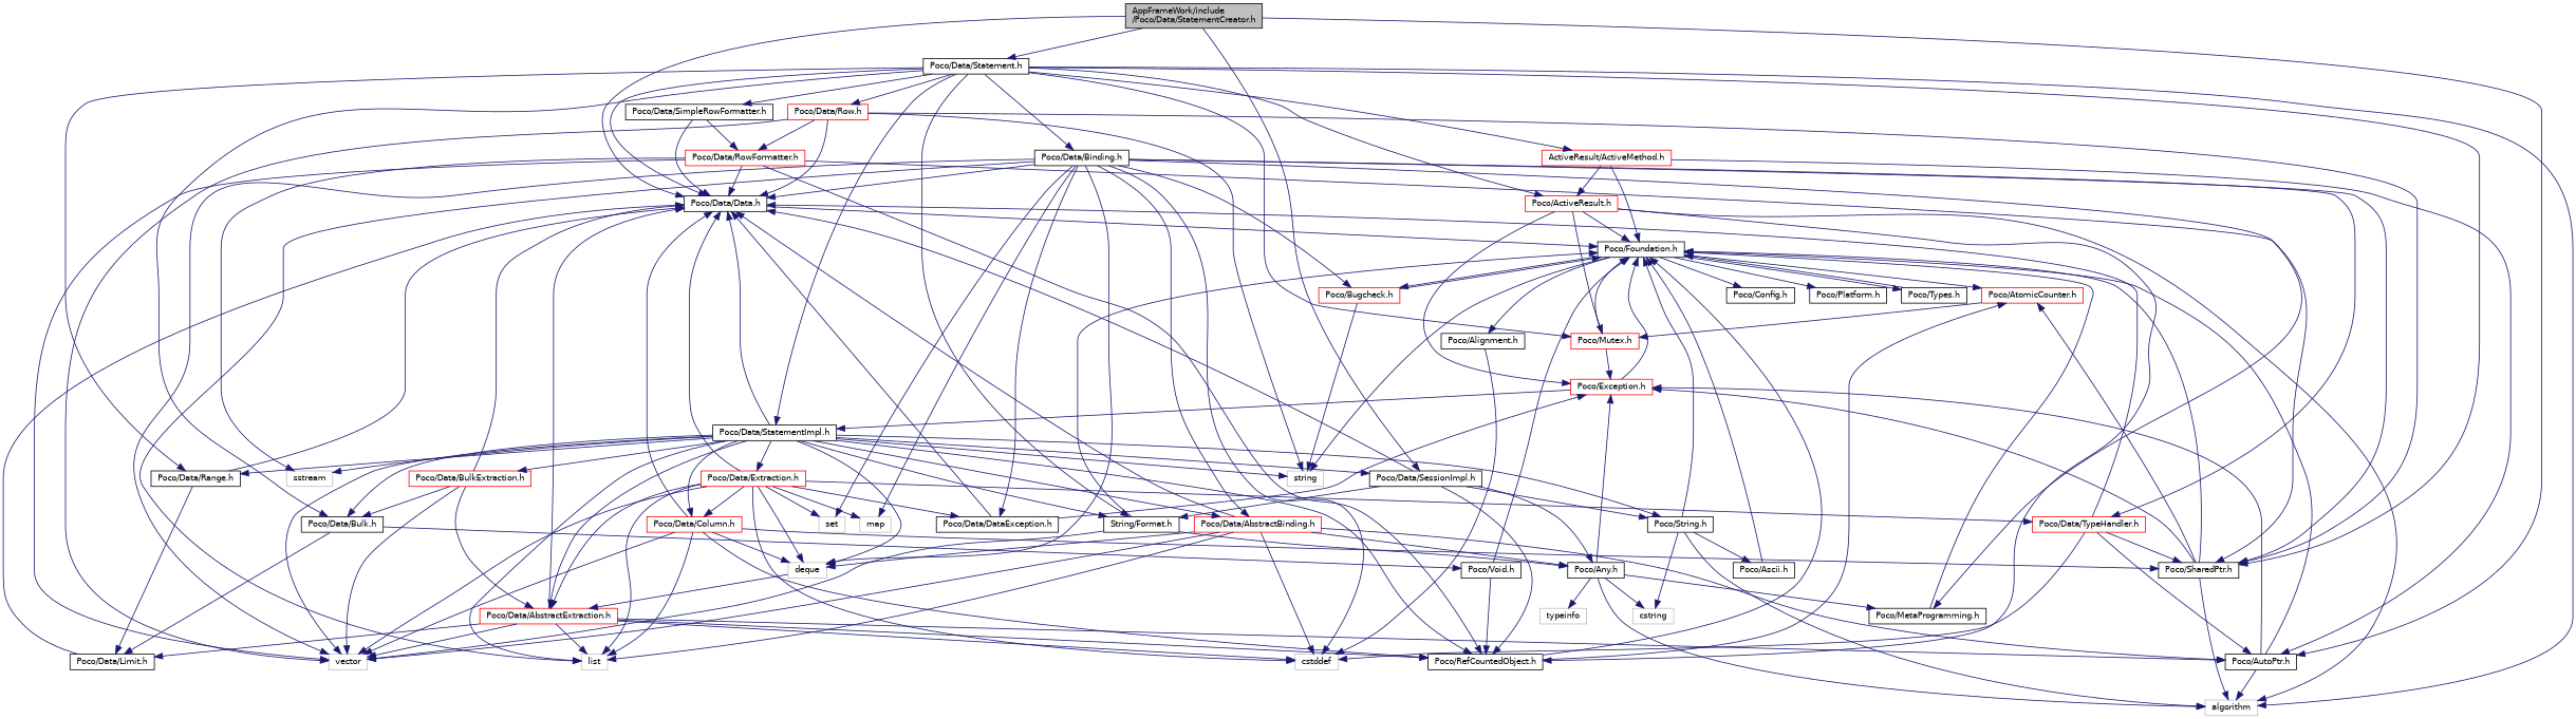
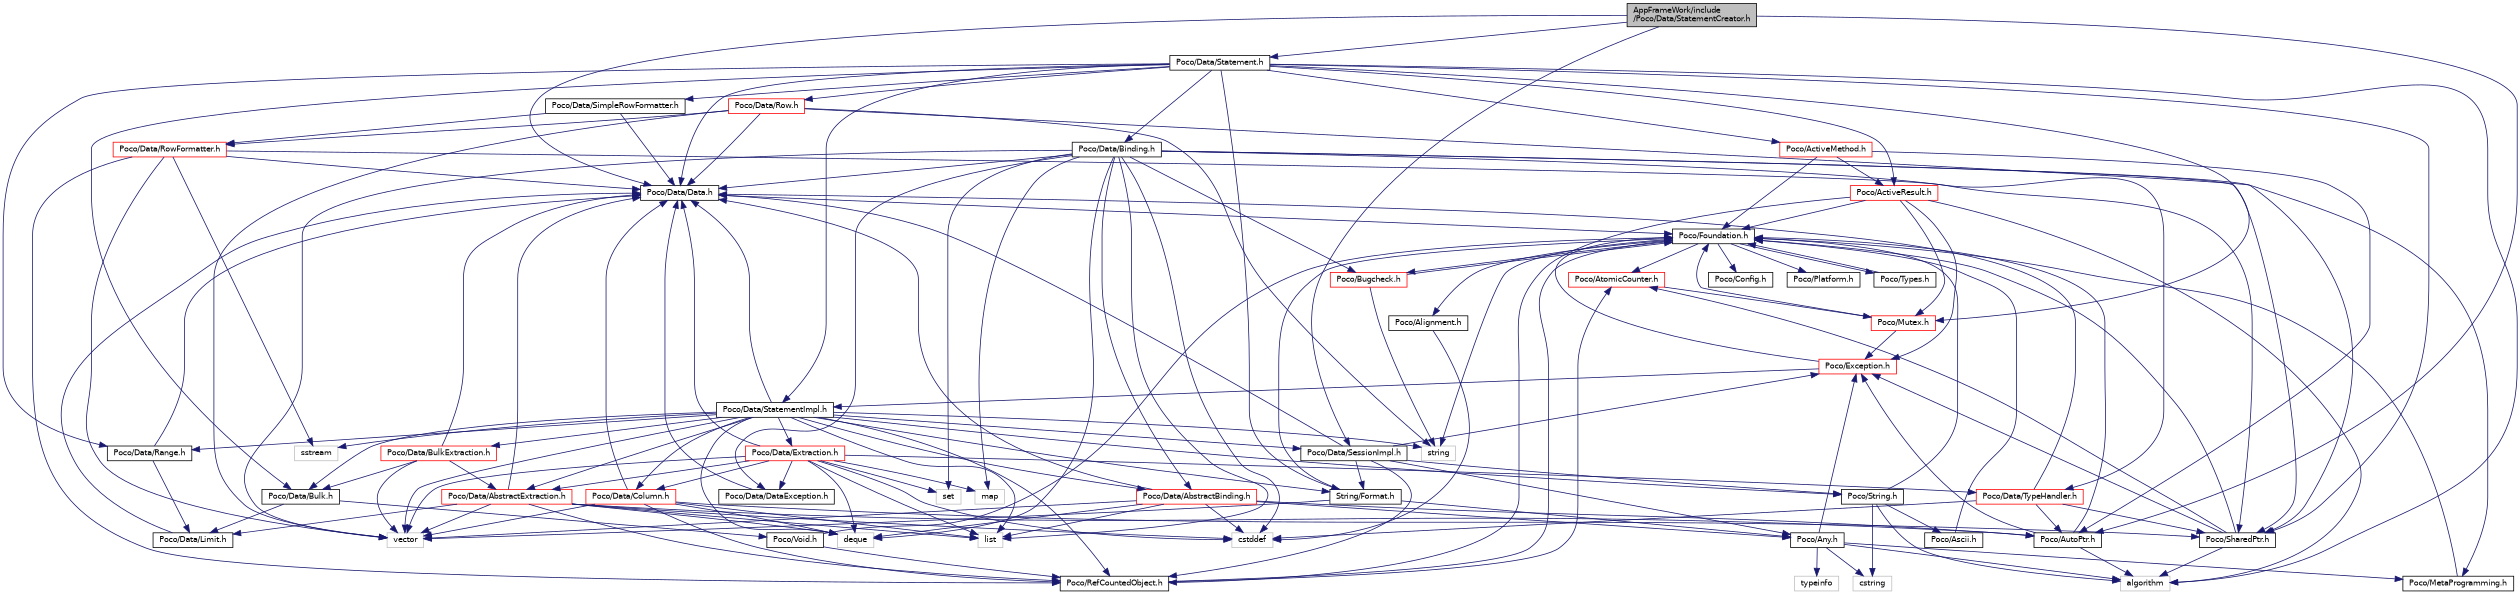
  digraph {
    node [color=black fillcolor=white fontname=Helvetica fontsize=10 shape=record style=filled]
    edge [color=midnightblue fontname=Helvetica fontsize=10 labelfontname=Helvetica labelfontsize=10 style=solid]
    n1 [fillcolor=grey75 fontcolor=black height=0.2 label="AppFrameWork/include\l/Poco/Data/StatementCreator.h" width=0.4]
    n2 [height=0.2 label="Poco/Data/Data.h" width=0.4]
    n3 [height=0.2 label="Poco/Data/SessionImpl.h" width=0.4]
    n4 [height=0.2 label="Poco/Data/Statement.h" width=0.4]
    n5 [height=0.2 label="Poco/AutoPtr.h" width=0.4]
    n6 [height=0.2 label="Poco/Foundation.h" width=0.4]
    n7 [height=0.2 label="Poco/RefCountedObject.h" width=0.4]
    n8 [height=0.2 label="Poco/String.h" width=0.4]
    n9 [height=0.2 label="String/Format.h" width=0.4]
    n10 [height=0.2 label="Poco/Any.h" width=0.4]
    n11 [color=red height=0.2 label="Poco/Mutex.h" width=0.4]
    n12 [color=grey75 height=0.2 label=algorithm width=0.4]
    n13 [height=0.2 label="Poco/Data/StatementImpl.h" width=0.4]
    n14 [height=0.2 label="Poco/Data/Range.h" width=0.4]
    n15 [height=0.2 label="Poco/Data/Bulk.h" width=0.4]
    n16 [height=0.2 label="Poco/SharedPtr.h" width=0.4]
    n17 [height=0.2 label="Poco/Data/Binding.h" width=0.4]
    n18 [color=red height=0.2 label="Poco/Data/Row.h" width=0.4]
    n19 [height=0.2 label="Poco/Data/SimpleRowFormatter.h" width=0.4]
-   n20 [color=red height=0.2 label="ActiveResult/ActiveMethod.h" width=0.4]
+   n20 [color=red height=0.2 label="Poco/ActiveMethod.h" width=0.4]
    n21 [color=red height=0.2 label="Poco/ActiveResult.h" width=0.4]
    n22 [color=red height=0.2 label="Poco/Exception.h" width=0.4]
    n23 [height=0.2 label="Poco/Config.h" width=0.4]
    n24 [height=0.2 label="Poco/Platform.h" width=0.4]
    n25 [height=0.2 label="Poco/Alignment.h" width=0.4]
    n26 [color=red height=0.2 label="Poco/Bugcheck.h" width=0.4]
    n27 [color=grey75 height=0.2 label=string width=0.4]
    n28 [height=0.2 label="Poco/Types.h" width=0.4]
    n29 [color=red height=0.2 label="Poco/AtomicCounter.h" width=0.4]
    n30 [color=grey75 height=0.2 label=cstddef width=0.4]
    n31 [height=0.2 label="Poco/Ascii.h" width=0.4]
    n32 [color=grey75 height=0.2 label=cstring width=0.4]
    n33 [color=grey75 height=0.2 label=vector width=0.4]
    n34 [height=0.2 label="Poco/MetaProgramming.h" width=0.4]
    n35 [color=grey75 height=0.2 label=typeinfo width=0.4]
    n36 [color=red height=0.2 label="Poco/Data/AbstractBinding.h" width=0.4]
    n37 [color=grey75 height=0.2 label=list width=0.4]
    n38 [color=grey75 height=0.2 label=deque width=0.4]
    n39 [color=red height=0.2 label="Poco/Data/AbstractExtraction.h" width=0.4]
    n40 [color=red height=0.2 label="Poco/Data/Column.h" width=0.4]
    n41 [color=red height=0.2 label="Poco/Data/Extraction.h" width=0.4]
    n42 [color=red height=0.2 label="Poco/Data/BulkExtraction.h" width=0.4]
    n43 [color=grey75 height=0.2 label=sstream width=0.4]
    n44 [height=0.2 label="Poco/Data/Limit.h" width=0.4]
    n45 [height=0.2 label="Poco/Void.h" width=0.4]
    n46 [color=red height=0.2 label="Poco/Data/TypeHandler.h" width=0.4]
    n47 [height=0.2 label="Poco/Data/DataException.h" width=0.4]
    n48 [color=grey75 height=0.2 label=set width=0.4]
    n49 [color=grey75 height=0.2 label=map width=0.4]
    n50 [color=red height=0.2 label="Poco/Data/RowFormatter.h" width=0.4]
    n1 -> n2
    n1 -> n3
    n1 -> n4
    n1 -> n5
    n2 -> n6
    n3 -> n2
    n3 -> n7
    n3 -> n8
    n3 -> n9
    n3 -> n10
    n4 -> n2
    n4 -> n9
    n4 -> n11
    n4 -> n12
    n4 -> n13
    n4 -> n14
    n4 -> n15
    n4 -> n16
    n4 -> n17
    n4 -> n18
    n4 -> n19
    n4 -> n20
    n4 -> n21
    n5 -> n6
    n5 -> n12
    n5 -> n22
    n6 -> n23
    n6 -> n24
    n6 -> n25
    n6 -> n26
    n6 -> n27
    n6 -> n28
    n6 -> n29
    n7 -> n6
    n7 -> n29
    n8 -> n6
    n8 -> n12
    n8 -> n31
    n8 -> n32
    n9 -> n6
    n9 -> n10
    n9 -> n33
    n10 -> n12
    n10 -> n22
    n10 -> n32
    n10 -> n34
    n10 -> n35
    n11 -> n6
    n11 -> n22
    n13 -> n2
    n13 -> n3
    n13 -> n7
    n13 -> n8
    n13 -> n9
    n13 -> n14
    n13 -> n15
    n13 -> n27
    n13 -> n33
    n13 -> n36
    n13 -> n37
    n13 -> n38
    n13 -> n39
    n13 -> n40
    n13 -> n41
    n13 -> n42
    n13 -> n43
    n14 -> n2
    n14 -> n44
    n15 -> n44
    n15 -> n45
    n16 -> n6
    n16 -> n12
    n16 -> n22
    n16 -> n29
    n17 -> n2
    n17 -> n16
    n17 -> n26
    n17 -> n30
    n17 -> n33
    n17 -> n34
    n17 -> n36
    n17 -> n37
    n17 -> n38
    n17 -> n46
    n17 -> n47
    n17 -> n48
    n17 -> n49
    n18 -> n2
    n18 -> n16
    n18 -> n27
    n18 -> n33
    n18 -> n50
    n19 -> n2
    n19 -> n50
    n20 -> n5
    n20 -> n6
    n20 -> n21
    n21 -> n6
    n21 -> n7
    n21 -> n11
    n21 -> n12
    n21 -> n22
    n22 -> n6
    n22 -> n13
    n25 -> n30
    n26 -> n6
    n26 -> n27
    n28 -> n6
    n29 -> n11
    n31 -> n6
    n34 -> n6
    n36 -> n2
    n36 -> n5
    n36 -> n10
    n36 -> n30
    n36 -> n33
    n36 -> n37
    n36 -> n38
    n39 -> n2
    n39 -> n5
    n39 -> n7
    n39 -> n30
    n39 -> n33
    n39 -> n37
-   n38 -> n39
+   n39 -> n38
    n39 -> n44
    n40 -> n2
    n40 -> n7
    n40 -> n16
    n40 -> n33
    n40 -> n37
    n40 -> n38
    n41 -> n2
    n41 -> n30
    n41 -> n33
    n41 -> n37
    n41 -> n38
    n41 -> n39
    n41 -> n40
    n41 -> n46
    n41 -> n47
    n41 -> n48
    n41 -> n49
    n42 -> n2
    n42 -> n15
    n42 -> n33
    n42 -> n39
    n44 -> n2
    n45 -> n6
    n45 -> n7
    n46 -> n2
    n46 -> n5
    n46 -> n16
    n46 -> n30
    n47 -> n2
-   n47 -> n22
+   n3 -> n22
    n50 -> n2
    n50 -> n7
    n50 -> n16
    n50 -> n33
    n50 -> n43
  }
